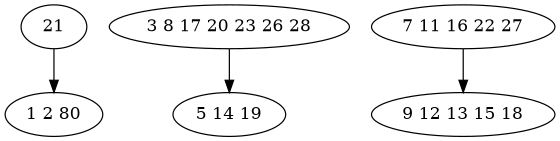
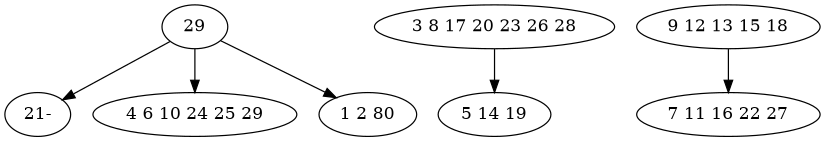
  digraph {
-   n1 [label=21]
+   n1 [label=29]
+   n2 [label="21-"]
+   n3 [label="4 6 10 24 25 29"]
    n4 [label="1 2 80"]
    n5 [label="3 8 17 20 23 26 28"]
    n6 [label="5 14 19"]
    n7 [label="7 11 16 22 27"]
    n8 [label="9 12 13 15 18"]
+   n1 -> n2
+   n1 -> n3
    n1 -> n4
    n5 -> n6
-   n7 -> n8
+   n8 -> n7
  }
